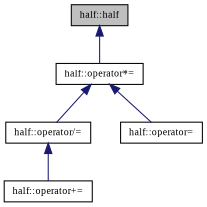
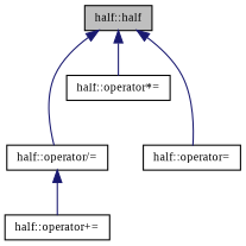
  digraph {
    fontname="Liberation Serif"
    rankdir=TB
    node [color=black fontname="Liberation Serif" fontsize=10 shape=record]
    edge [color=midnightblue dir=back fontname="Liberation Serif" fontsize=10 labelfontname=FreeSans labelfontsize=10 style=solid]
    n1 [fillcolor=grey75 fontcolor=black height=0.2 label="half::half" style=filled width=0.4]
    n2 [height=0.2 label="half::operator*=" width=0.4]
    n3 [height=0.2 label="half::operator/=" width=0.4]
    n4 [height=0.2 label="half::operator=" width=0.4]
    n5 [height=0.2 label="half::operator+=" width=0.4]
    n1 -> n2
-   n2 -> n3
-   n2 -> n4
+   n1 -> n3
+   n1 -> n4
    n3 -> n5
  }
